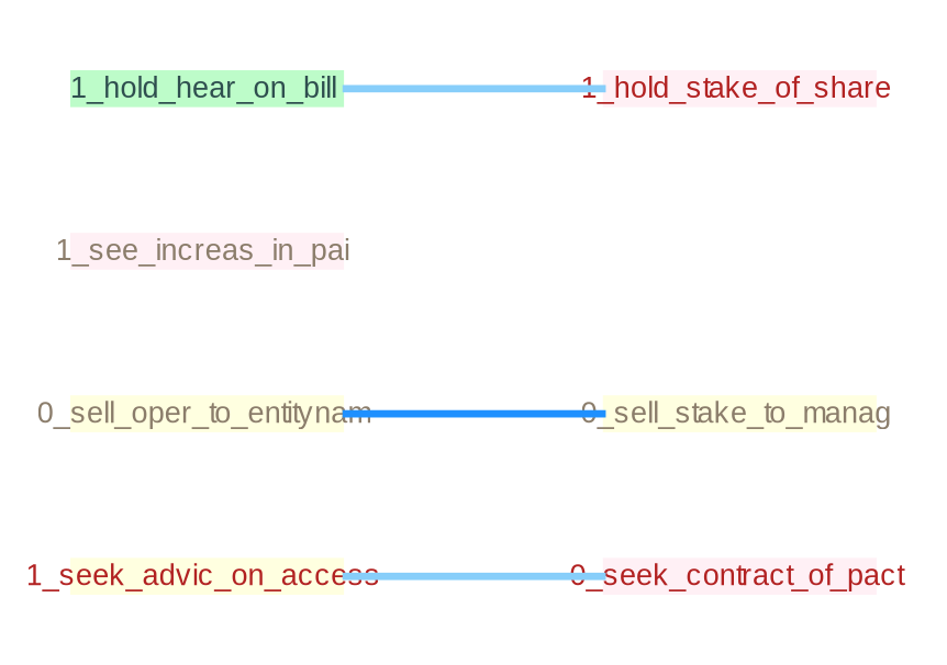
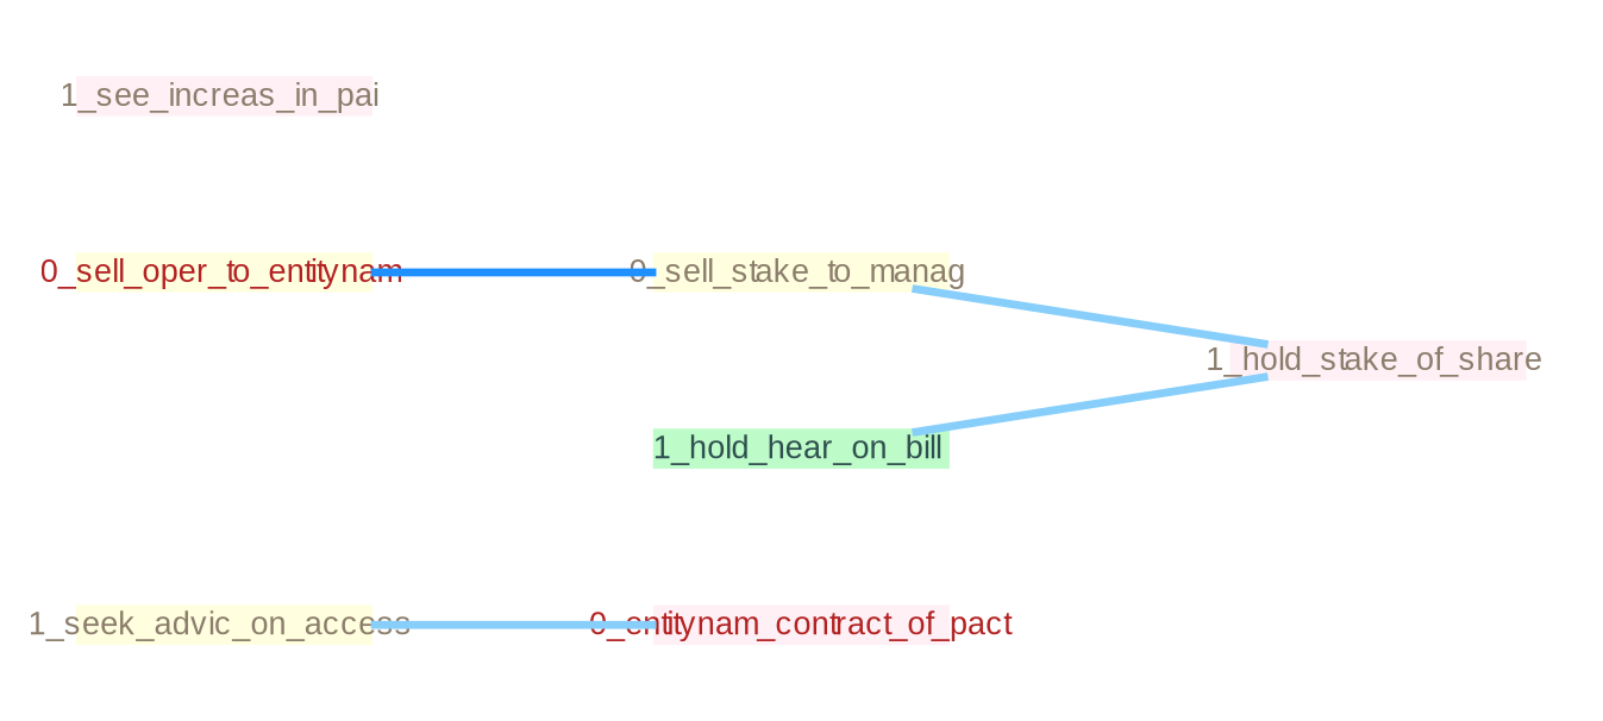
  graph {
    fontname="Liberation Sans"
    rankdir=LR
    node [color="#ffffe0" fixedsize=true fontcolor="#8b7d6b" fontname="Liberation Sans" fontsize=4 shape=polygon style=filled]
    edge [color="#87cefa" fontname="Liberation Sans" w=1]
-   "1_seek_advic_on_access " [fontcolor="#b22222" height=.06 width=.5]
-   "0_sell_oper_to_entitynam " [height=.06 width=.5]
+   "1_seek_advic_on_access " [height=.06 width=.5]
+   "0_sell_oper_to_entitynam " [fontcolor="#b22222" height=.06 width=.5]
    "0_sell_stake_to_manag " [height=.06 width=.5]
-   "0_seek_contract_of_pact " [color="#fff0f5" fontcolor="#b22222" height=.06 width=.5]
+   "0_seek_contract_of_pact " [color="#fff0f5" fontcolor="#b22222" height=.06 width=.5 label="0_entitynam_contract_of_pact"]
    "1_see_increas_in_pai " [color="#fff0f5" height=.06 width=.5]
-   "1_hold_stake_of_share " [color="#fff0f5" fontcolor="#b22222" height=.06 width=.5]
+   "1_hold_stake_of_share " [color="#fff0f5" height=.06 width=.5]
    "1_hold_hear_on_bill " [color="#BDFCC9" fontcolor="#2f4f4f" height=.06 width=.5]
    subgraph sub_1 {
      "1_seek_advic_on_access "
      "0_sell_oper_to_entitynam "
      "0_sell_stake_to_manag "
    }
    subgraph sub_2 {
      "0_seek_contract_of_pact "
      "1_see_increas_in_pai "
      "1_hold_stake_of_share "
    }
    "1_seek_advic_on_access " -- "0_seek_contract_of_pact "
    "0_sell_oper_to_entitynam " -- "0_sell_stake_to_manag " [color="#1e90ff" w=2]
+   "0_sell_stake_to_manag " -- "1_hold_stake_of_share "
    "1_hold_hear_on_bill " -- "1_hold_stake_of_share "
  }
